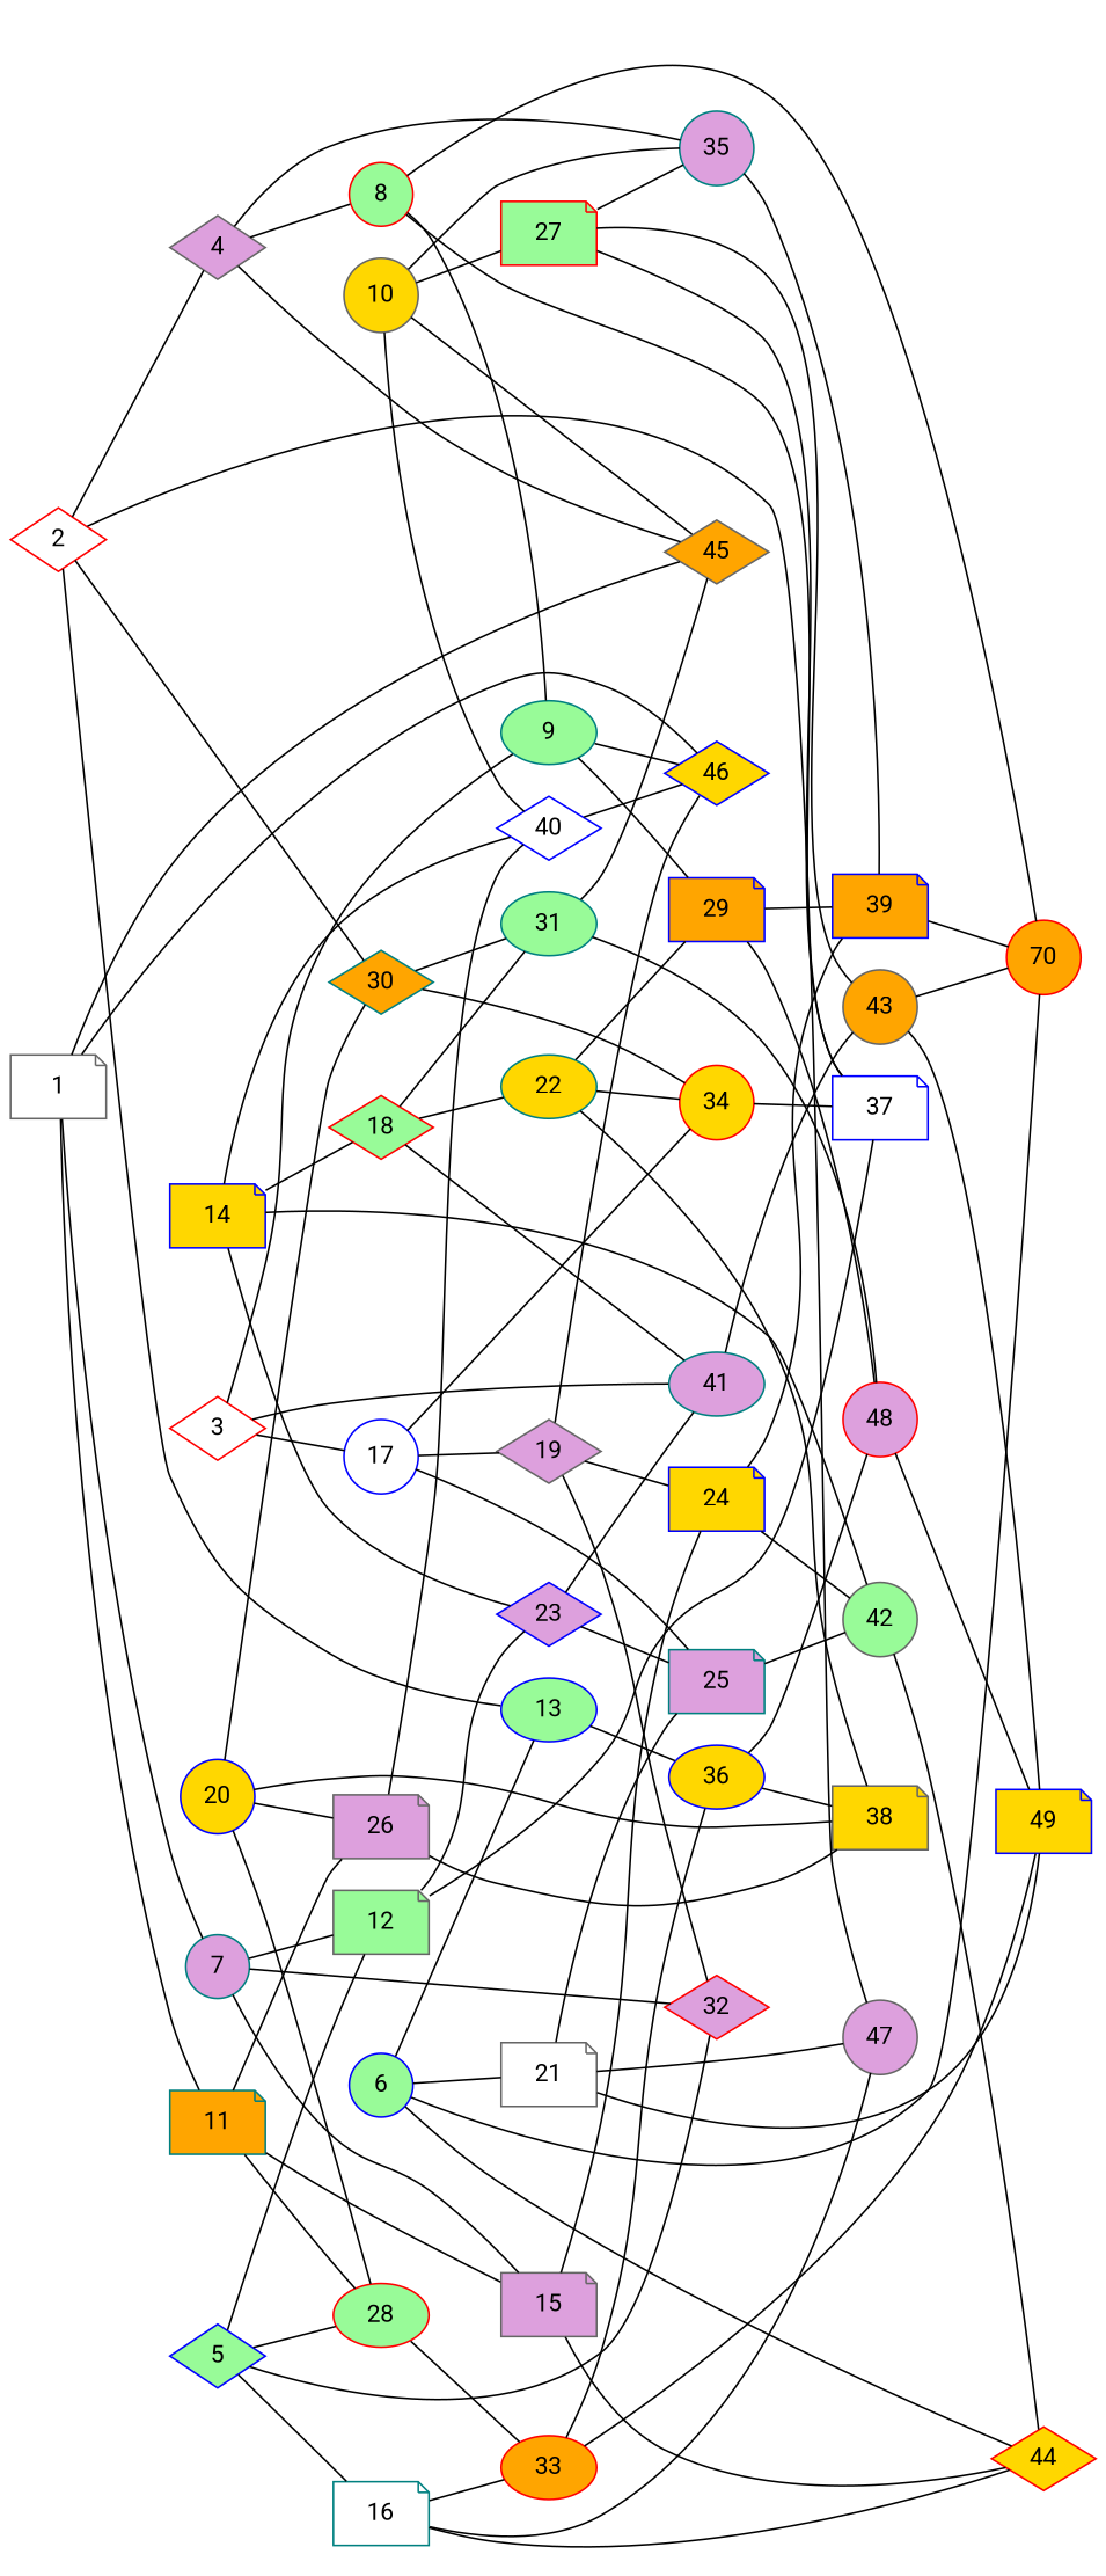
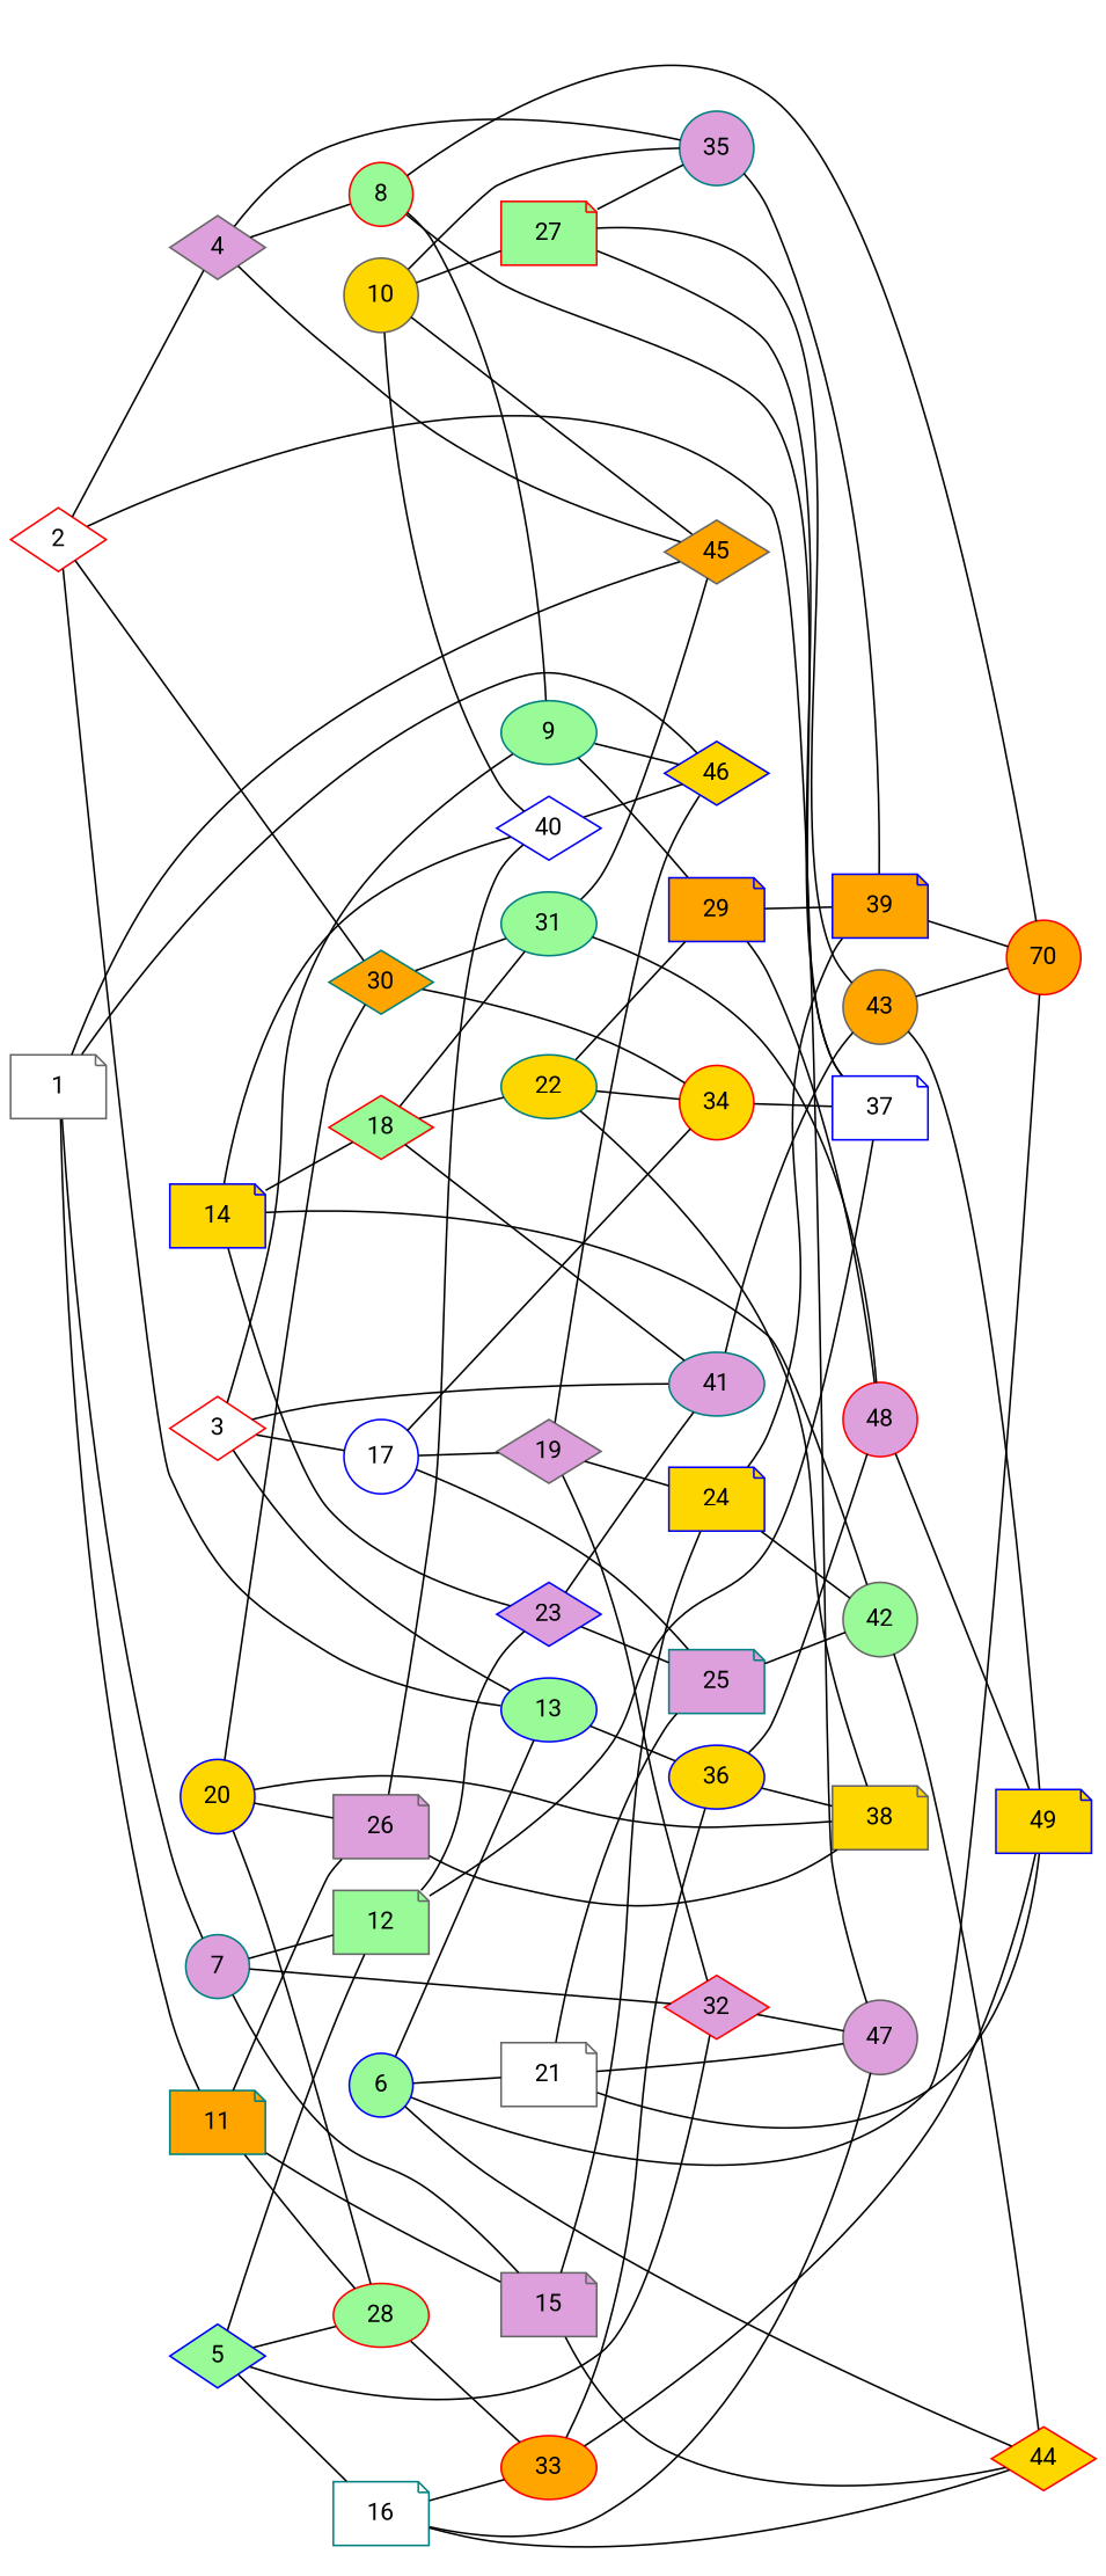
  graph {
    fontname=Roboto
    rankdir=LR
    node [color=blue fillcolor=plum fontname=Roboto shape=note style=filled]
    edge [fontname=Roboto]
    1 [color=gray40 fillcolor=white]
    7 [color=teal shape=circle]
    11 [color=teal fillcolor=orange]
    45 [color=gray40 fillcolor=orange shape=diamond]
    46 [fillcolor=gold shape=diamond]
    12 [color=gray40 fillcolor=palegreen]
    32 [color=red shape=diamond]
    15 [color=gray40]
    28 [color=red fillcolor=palegreen shape=ellipse]
    26 [color=gray40]
    2 [color=red fillcolor=white shape=diamond]
    4 [color=gray40 shape=diamond]
    13 [fillcolor=palegreen shape=ellipse]
    30 [color=teal fillcolor=orange shape=diamond]
    47 [color=gray40 shape=circle]
    8 [color=red fillcolor=palegreen shape=circle]
    35 [color=teal shape=circle]
    36 [fillcolor=gold shape=ellipse]
    34 [color=red fillcolor=gold shape=circle]
    31 [color=teal fillcolor=palegreen shape=ellipse]
    3 [color=red fillcolor=white shape=diamond]
    9 [color=teal fillcolor=palegreen shape=ellipse]
    17 [fillcolor=white shape=circle]
    41 [color=teal shape=ellipse]
    29 [fillcolor=orange]
    19 [color=gray40 shape=diamond]
    25 [color=teal]
    43 [color=gray40 fillcolor=orange shape=circle]
    n29 [color=red fillcolor=orange label=70 shape=circle]
    37 [fillcolor=white]
    39 [fillcolor=orange]
    5 [fillcolor=palegreen shape=diamond]
    16 [color=teal fillcolor=white]
    23 [shape=diamond]
    44 [color=red fillcolor=gold shape=diamond]
    33 [color=red fillcolor=orange shape=ellipse]
    6 [fillcolor=palegreen shape=circle]
    21 [color=gray40 fillcolor=white]
    49 [fillcolor=gold]
    24 [fillcolor=gold]
    48 [color=red shape=circle]
    10 [color=gray40 fillcolor=gold shape=circle]
    27 [color=red fillcolor=palegreen]
    40 [fillcolor=white shape=diamond]
    38 [color=gray40 fillcolor=gold]
    14 [fillcolor=gold]
    18 [color=red fillcolor=palegreen shape=diamond]
    42 [color=gray40 fillcolor=palegreen shape=circle]
    22 [color=teal fillcolor=gold shape=ellipse]
    20 [fillcolor=gold shape=circle]
    1 -- 7
    1 -- 11
    1 -- 45
    1 -- 46
    7 -- 12
    7 -- 32
    7 -- 15
    11 -- 15
    11 -- 28
    11 -- 26
    12 -- 37
    12 -- 23
+   32 -- 47
    15 -- 44
    15 -- 24
    28 -- 33
    26 -- 40
    26 -- 38
    2 -- 4
    2 -- 13
    2 -- 30
    2 -- 47
    4 -- 45
    4 -- 8
    4 -- 35
    13 -- 36
    30 -- 34
    30 -- 31
    8 -- 9
    8 -- n29
    8 -- 37
    35 -- 39
    36 -- 48
    36 -- 38
    34 -- 37
    31 -- 45
    31 -- 48
+   3 -- 13
    3 -- 9
    3 -- 17
    3 -- 41
    9 -- 46
    9 -- 29
    17 -- 34
    17 -- 19
    17 -- 25
    41 -- 43
    29 -- 39
    29 -- 48
    19 -- 46
    19 -- 32
    19 -- 24
    25 -- 42
    43 -- n29
    43 -- 49
    39 -- n29
    5 -- 12
    5 -- 32
    5 -- 28
    5 -- 16
    16 -- 47
    16 -- 44
    16 -- 33
    23 -- 41
    23 -- 25
    33 -- 36
    33 -- 49
    6 -- 13
    6 -- n29
    6 -- 44
    6 -- 21
    21 -- 47
    21 -- 25
    21 -- 49
    24 -- 39
    24 -- 42
    48 -- 49
    10 -- 45
    10 -- 35
    10 -- 27
    10 -- 40
    27 -- 35
    27 -- 43
    27 -- 37
    40 -- 46
    14 -- 23
    14 -- 40
    14 -- 18
    14 -- 42
    18 -- 31
    18 -- 41
    18 -- 22
    42 -- 44
    22 -- 34
    22 -- 29
    22 -- 38
    20 -- 28
    20 -- 26
    20 -- 30
    20 -- 38
  }
